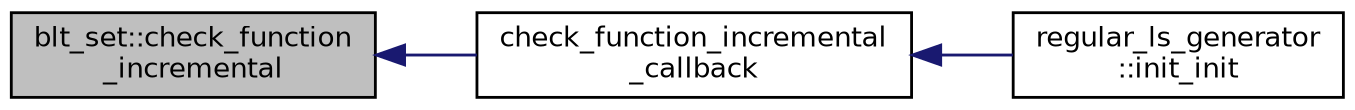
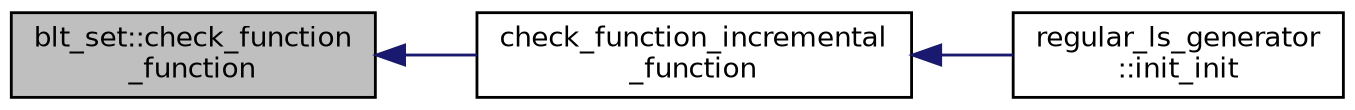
  digraph {
    rankdir=LR
    node [color=black fillcolor=white fontname=Helvetica fontsize=10 shape=record style=filled]
    edge [color=midnightblue dir=back fontname=Helvetica fontsize=10 labelfontname=Helvetica labelfontsize=10 style=solid]
-   n1 [fillcolor=grey75 fontcolor=black height=0.2 label="blt_set::check_function\l_incremental" width=0.4]
-   n2 [height=0.2 label="check_function_incremental\l_callback" width=0.4]
+   n1 [fillcolor=grey75 fontcolor=black height=0.2 label="blt_set::check_function\l_function" width=0.4]
+   n2 [height=0.2 label="check_function_incremental\l_function" width=0.4]
    n3 [height=0.2 label="regular_ls_generator\l::init_init" width=0.4]
    n1 -> n2
    n2 -> n3
  }
